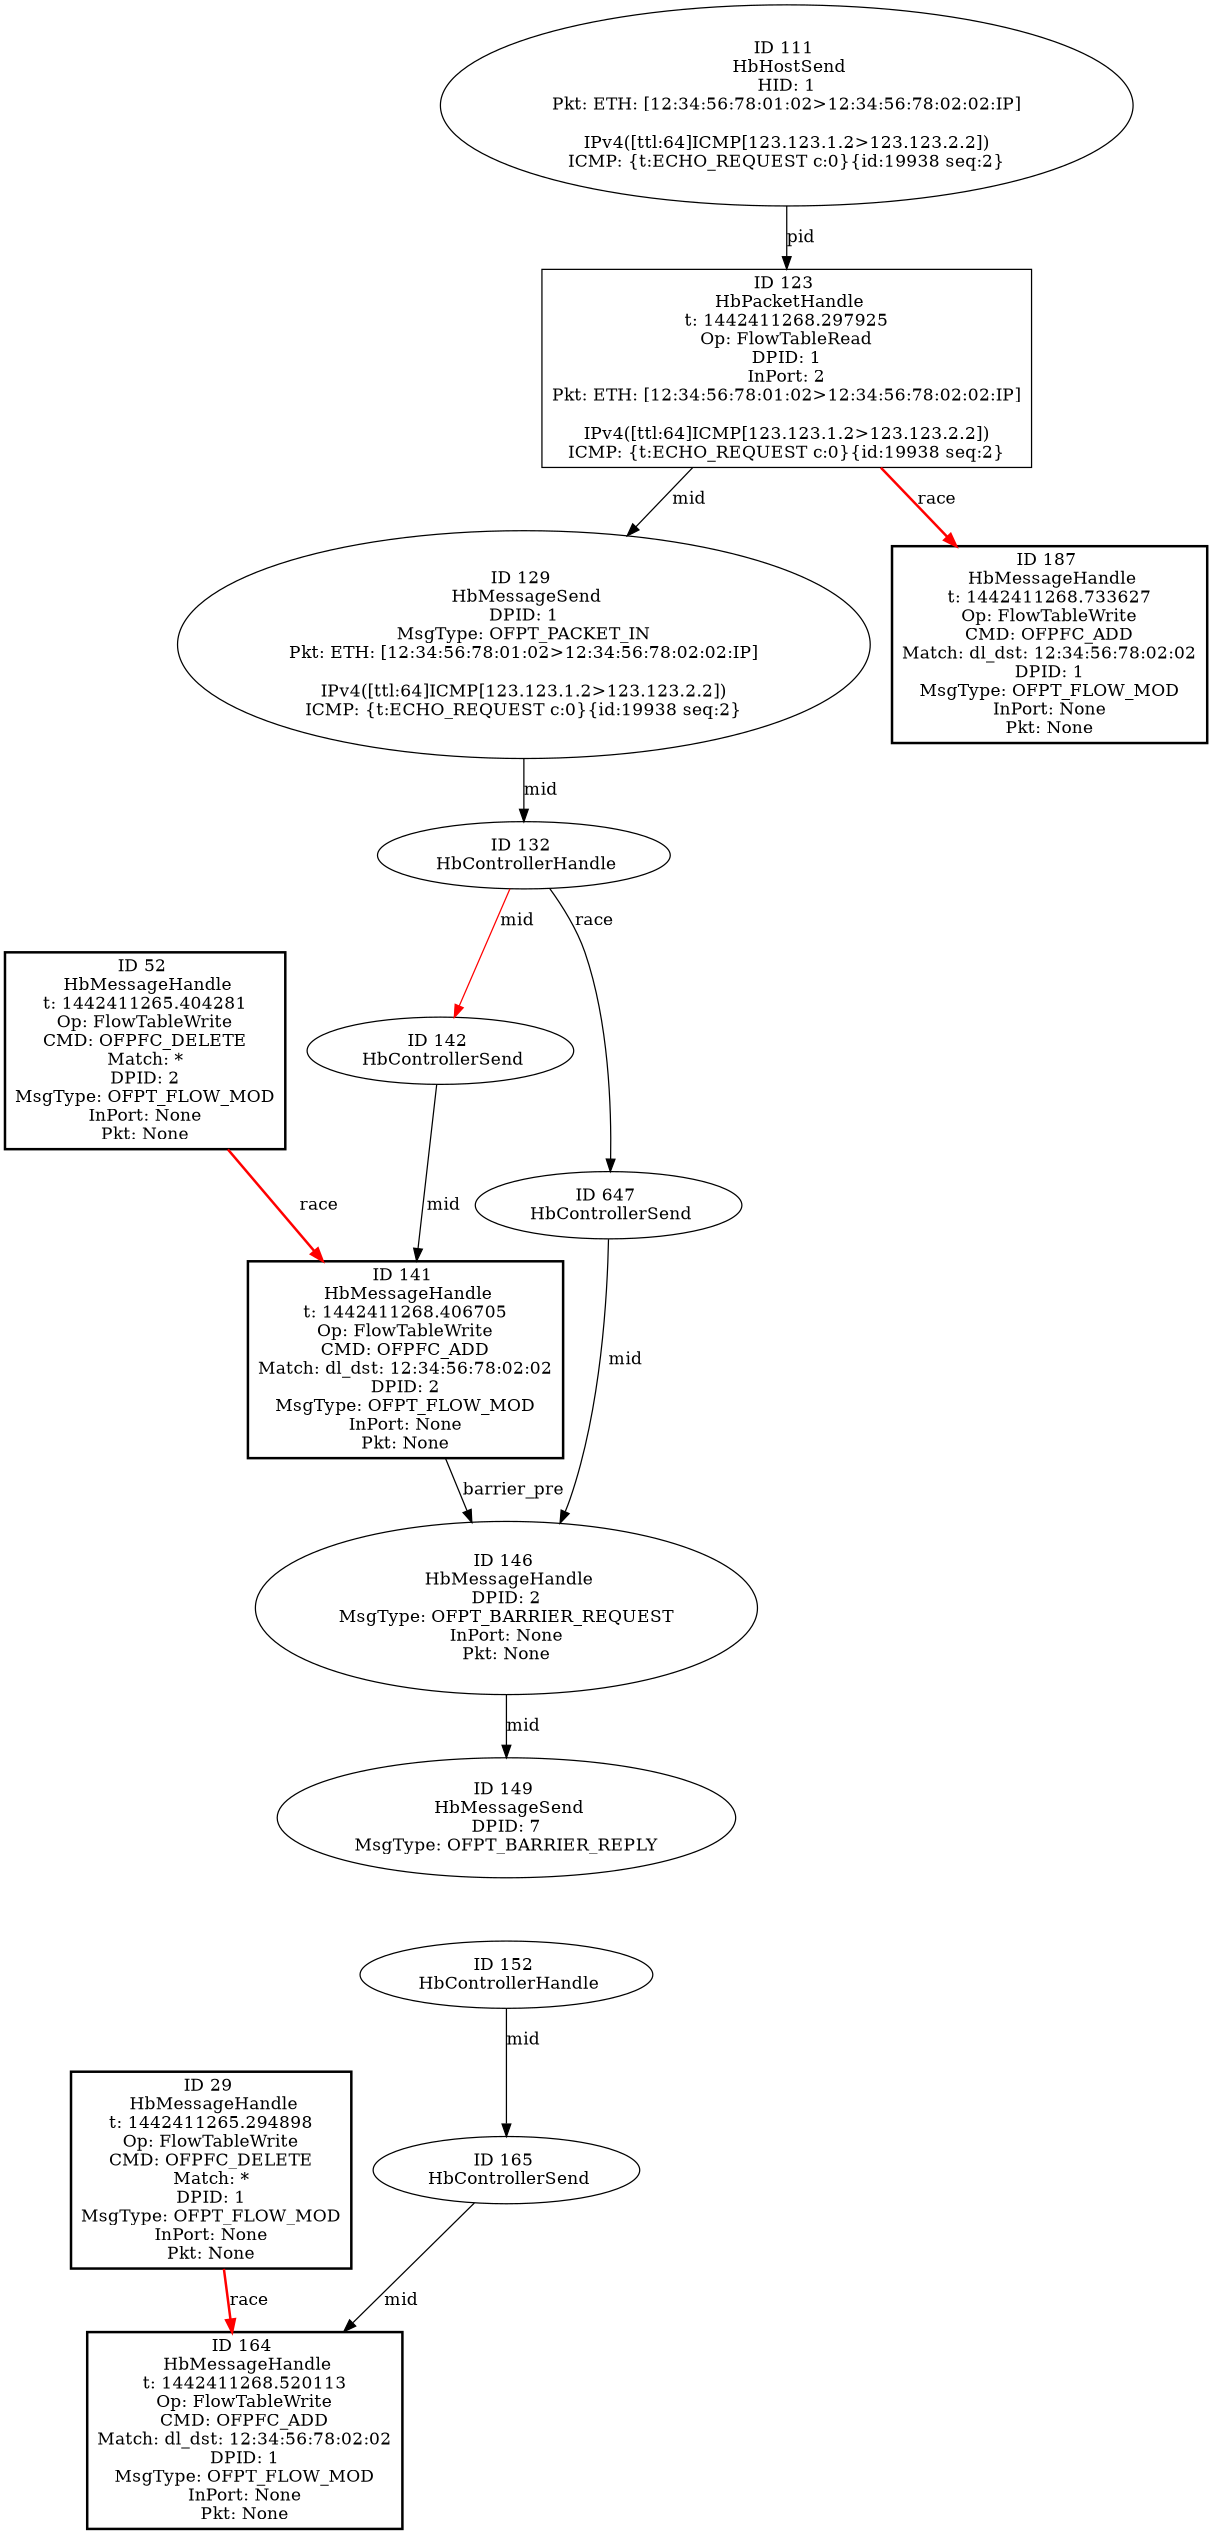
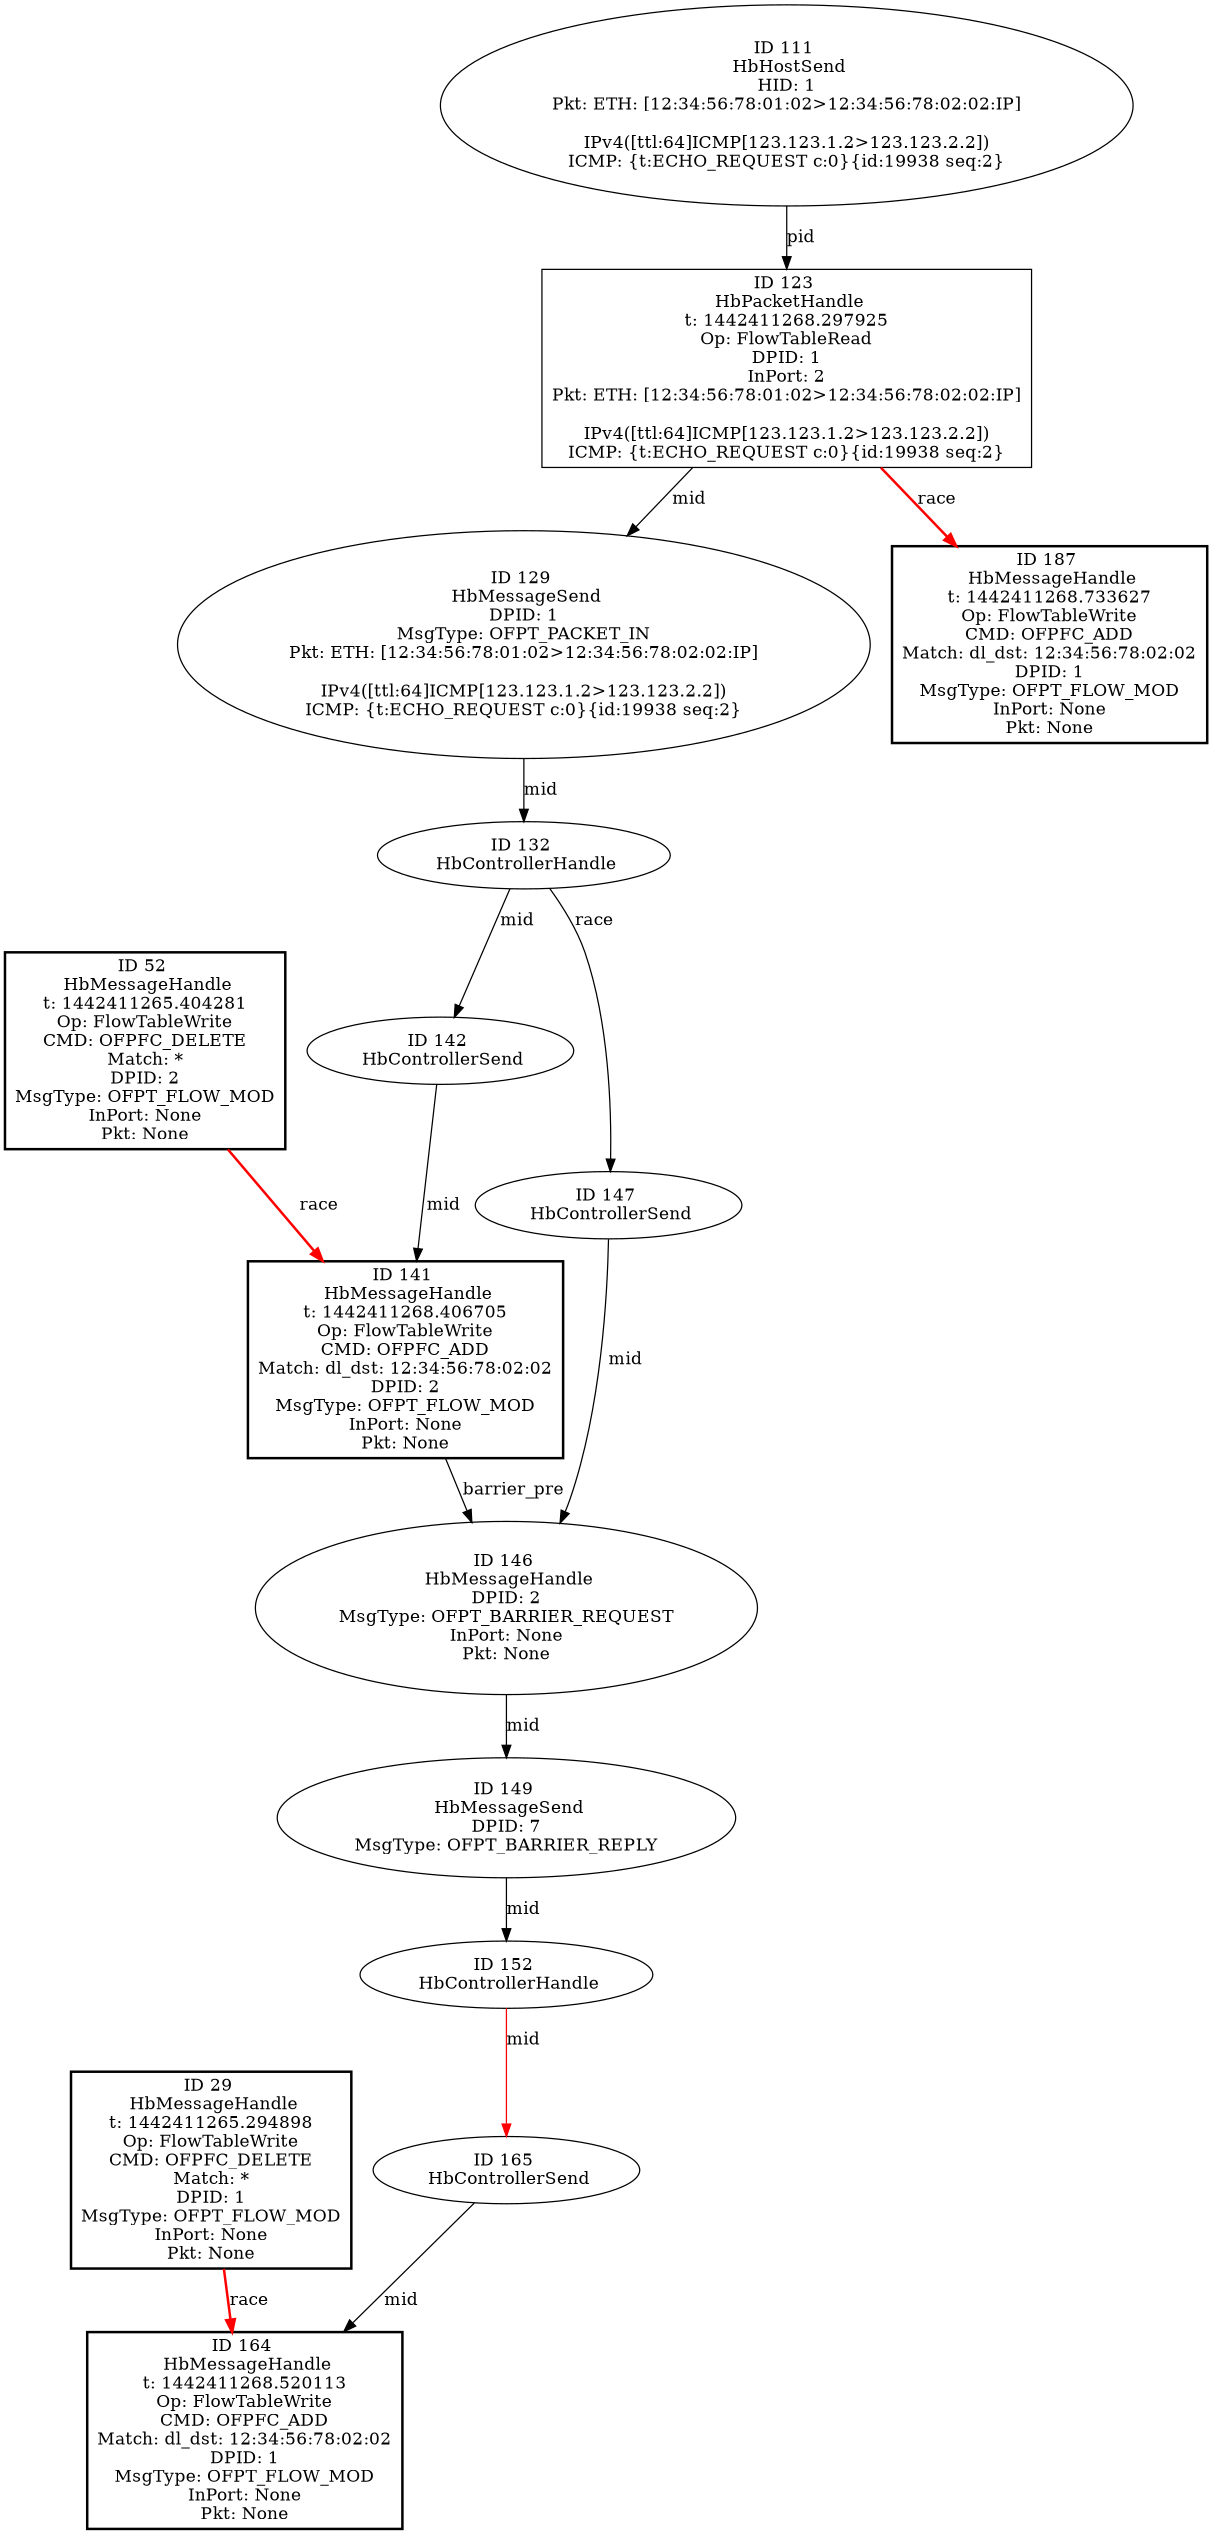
  strict digraph {
    node [shape=oval]
    edge [rel=mid]
    n1 [event="hb_events.HbMessageSend object at 0x1089d8bd0" label="ID 129 \n HbMessageSend\nDPID: 1\nMsgType: OFPT_PACKET_IN\nPkt: ETH: [12:34:56:78:01:02>12:34:56:78:02:02:IP]\n\nIPv4([ttl:64]ICMP[123.123.1.2>123.123.2.2])\nICMP: {t:ECHO_REQUEST c:0}{id:19938 seq:2}"]
    n2 [event="hb_events.HbControllerHandle object at 0x1089d8c10" label="ID 132 \n HbControllerHandle"]
    n3 [event="hb_events.HbControllerSend object at 0x1089e0110" label="ID 142 \n HbControllerSend"]
-   n4 [event="hb_events.HbControllerSend object at 0x1089e0390" label="ID 647 \n HbControllerSend"]
+   n4 [event="hb_events.HbControllerSend object at 0x1089e0390" label="ID 147 \n HbControllerSend"]
    n5 [event="hb_events.HbMessageHandle object at 0x1089e8610" label="ID 187 \n HbMessageHandle\nt: 1442411268.733627\nOp: FlowTableWrite\nCMD: OFPFC_ADD\nMatch: dl_dst: 12:34:56:78:02:02\nDPID: 1\nMsgType: OFPT_FLOW_MOD\nInPort: None\nPkt: None" shape=box style=bold]
    n6 [event="hb_events.HbMessageHandle object at 0x1089e02d0" label="ID 141 \n HbMessageHandle\nt: 1442411268.406705\nOp: FlowTableWrite\nCMD: OFPFC_ADD\nMatch: dl_dst: 12:34:56:78:02:02\nDPID: 2\nMsgType: OFPT_FLOW_MOD\nInPort: None\nPkt: None" shape=box style=bold]
    n7 [event="hb_events.HbMessageHandle object at 0x1089e01d0" label="ID 146 \n HbMessageHandle\nDPID: 2\nMsgType: OFPT_BARRIER_REQUEST\nInPort: None\nPkt: None"]
    n8 [event="hb_events.HbControllerSend object at 0x1089e8250" label="ID 165 \n HbControllerSend"]
    n9 [event="hb_events.HbMessageHandle object at 0x1089e8410" label="ID 164 \n HbMessageHandle\nt: 1442411268.520113\nOp: FlowTableWrite\nCMD: OFPFC_ADD\nMatch: dl_dst: 12:34:56:78:02:02\nDPID: 1\nMsgType: OFPT_FLOW_MOD\nInPort: None\nPkt: None" shape=box style=bold]
    n10 [event="hb_events.HbMessageSend object at 0x1089e04d0" label="ID 149 \n HbMessageSend\nDPID: 7\nMsgType: OFPT_BARRIER_REPLY"]
    n11 [event="hb_events.HbHostSend object at 0x1089d1410" label="ID 111 \n HbHostSend\nHID: 1\nPkt: ETH: [12:34:56:78:01:02>12:34:56:78:02:02:IP]\n\nIPv4([ttl:64]ICMP[123.123.1.2>123.123.2.2])\nICMP: {t:ECHO_REQUEST c:0}{id:19938 seq:2}"]
    n12 [event="hb_events.HbPacketHandle object at 0x1089d82d0" label="ID 123 \n HbPacketHandle\nt: 1442411268.297925\nOp: FlowTableRead\nDPID: 1\nInPort: 2\nPkt: ETH: [12:34:56:78:01:02>12:34:56:78:02:02:IP]\n\nIPv4([ttl:64]ICMP[123.123.1.2>123.123.2.2])\nICMP: {t:ECHO_REQUEST c:0}{id:19938 seq:2}" shape=box]
    n13 [event="hb_events.HbControllerHandle object at 0x1089e0490" label="ID 152 \n HbControllerHandle"]
    n14 [event="hb_events.HbMessageHandle object at 0x1090afb90" label="ID 52 \n HbMessageHandle\nt: 1442411265.404281\nOp: FlowTableWrite\nCMD: OFPFC_DELETE\nMatch: *\nDPID: 2\nMsgType: OFPT_FLOW_MOD\nInPort: None\nPkt: None" shape=box style=bold]
    n15 [event="hb_events.HbMessageHandle object at 0x1090a6610" label="ID 29 \n HbMessageHandle\nt: 1442411265.294898\nOp: FlowTableWrite\nCMD: OFPFC_DELETE\nMatch: *\nDPID: 1\nMsgType: OFPT_FLOW_MOD\nInPort: None\nPkt: None" shape=box style=bold]
    n1 -> n2 [label=mid]
-   n2 -> n3 [label=mid color=red]
+   n2 -> n3 [label=mid]
    n2 -> n4 [label=race]
    n3 -> n6 [label=mid]
    n4 -> n7 [label=mid]
    n6 -> n7 [label=barrier_pre rel=barrier_pre]
    n7 -> n10 [label=mid]
    n8 -> n9 [label=mid]
+   n10 -> n13 [label=mid]
    n11 -> n12 [label=pid rel=pid]
    n12 -> n1 [label=mid]
    n12 -> n5 [color=red harmful=True label=race rel=race style=bold]
-   n13 -> n8 [label=mid]
+   n13 -> n8 [label=mid color=red]
    n14 -> n6 [color=red harmful=True label=race rel=race style=bold]
    n15 -> n9 [color=red harmful=True label=race rel=race style=bold]
  }
